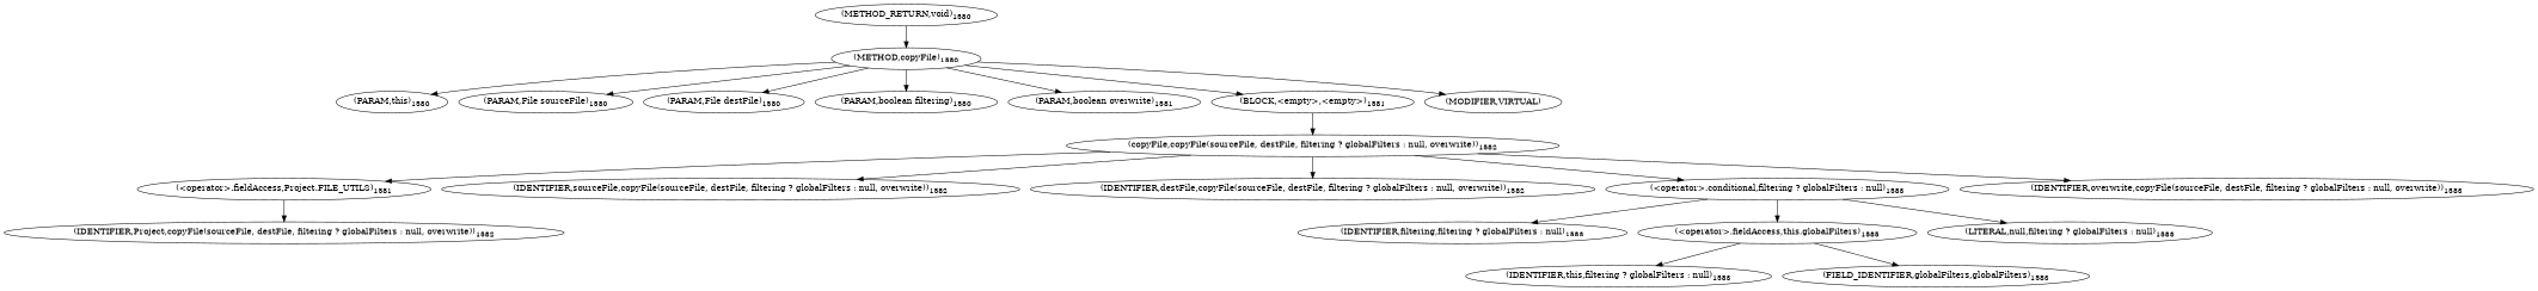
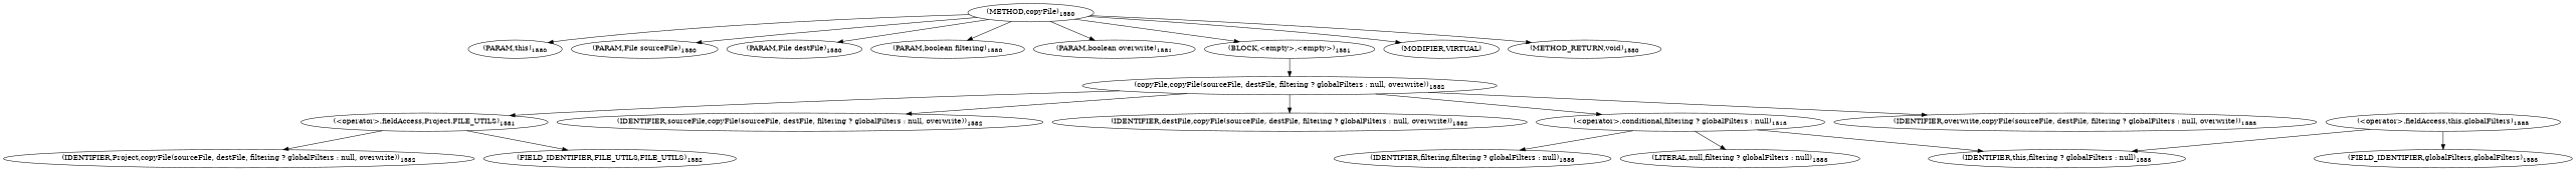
  digraph {
    n1 [label=<(METHOD,copyFile)<SUB>1580</SUB>>]
    n2 [label=<(PARAM,this)<SUB>1580</SUB>>]
    n3 [label=<(PARAM,File sourceFile)<SUB>1580</SUB>>]
    n4 [label=<(PARAM,File destFile)<SUB>1580</SUB>>]
    n5 [label=<(PARAM,boolean filtering)<SUB>1580</SUB>>]
    n6 [label=<(PARAM,boolean overwrite)<SUB>1581</SUB>>]
    n7 [label=<(BLOCK,&lt;empty&gt;,&lt;empty&gt;)<SUB>1581</SUB>>]
    n8 [label=<(MODIFIER,VIRTUAL)>]
    n9 [label=<(METHOD_RETURN,void)<SUB>1580</SUB>>]
    n10 [label=<(copyFile,copyFile(sourceFile, destFile, filtering ? globalFilters : null, overwrite))<SUB>1582</SUB>>]
    n11 [label=<(&lt;operator&gt;.fieldAccess,Project.FILE_UTILS)<SUB>1581</SUB>>]
    n12 [label=<(IDENTIFIER,sourceFile,copyFile(sourceFile, destFile, filtering ? globalFilters : null, overwrite))<SUB>1582</SUB>>]
    n13 [label=<(IDENTIFIER,destFile,copyFile(sourceFile, destFile, filtering ? globalFilters : null, overwrite))<SUB>1582</SUB>>]
-   n14 [label=<(&lt;operator&gt;.conditional,filtering ? globalFilters : null)<SUB>1583</SUB>>]
+   n14 [label=<(&lt;operator&gt;.conditional,filtering ? globalFilters : null)<SUB>1513</SUB>>]
    n15 [label=<(IDENTIFIER,overwrite,copyFile(sourceFile, destFile, filtering ? globalFilters : null, overwrite))<SUB>1583</SUB>>]
    n16 [label=<(IDENTIFIER,Project,copyFile(sourceFile, destFile, filtering ? globalFilters : null, overwrite))<SUB>1582</SUB>>]
+   n17 [label=<(FIELD_IDENTIFIER,FILE_UTILS,FILE_UTILS)<SUB>1582</SUB>>]
    n18 [label=<(IDENTIFIER,filtering,filtering ? globalFilters : null)<SUB>1583</SUB>>]
    n19 [label=<(&lt;operator&gt;.fieldAccess,this.globalFilters)<SUB>1585</SUB>>]
    n20 [label=<(LITERAL,null,filtering ? globalFilters : null)<SUB>1583</SUB>>]
    n21 [label=<(IDENTIFIER,this,filtering ? globalFilters : null)<SUB>1583</SUB>>]
    n22 [label=<(FIELD_IDENTIFIER,globalFilters,globalFilters)<SUB>1583</SUB>>]
    n1 -> n2
    n1 -> n3
    n1 -> n4
    n1 -> n5
    n1 -> n6
    n1 -> n7
    n1 -> n8
-   n9 -> n1
+   n1 -> n9
    n7 -> n10
    n10 -> n11
    n10 -> n12
    n10 -> n13
    n10 -> n14
    n10 -> n15
    n11 -> n16
+   n11 -> n17
    n14 -> n18
-   n14 -> n19
+   n14 -> n21
    n14 -> n20
    n19 -> n21
    n19 -> n22
  }
